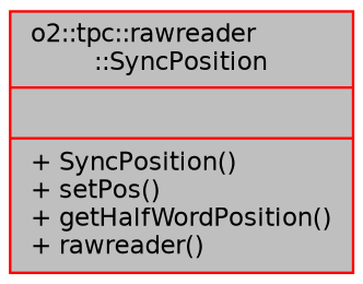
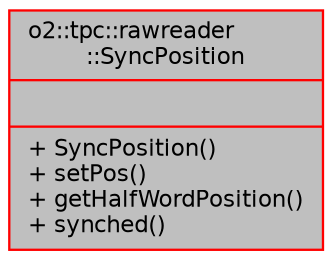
  digraph {
-   n1 [color=red fillcolor=grey75 fontcolor=black fontname=Helvetica fontsize=10 height=0.2 label="{o2::tpc::rawreader\l::SyncPosition\n||+ SyncPosition()\l+ setPos()\l+ getHalfWordPosition()\l+ rawreader()\l}" shape=record style=filled width=0.4]
+   n1 [color=red fillcolor=grey75 fontcolor=black fontname=Helvetica fontsize=10 height=0.2 label="{o2::tpc::rawreader\l::SyncPosition\n||+ SyncPosition()\l+ setPos()\l+ getHalfWordPosition()\l+ synched()\l}" shape=record style=filled width=0.4]
  }
